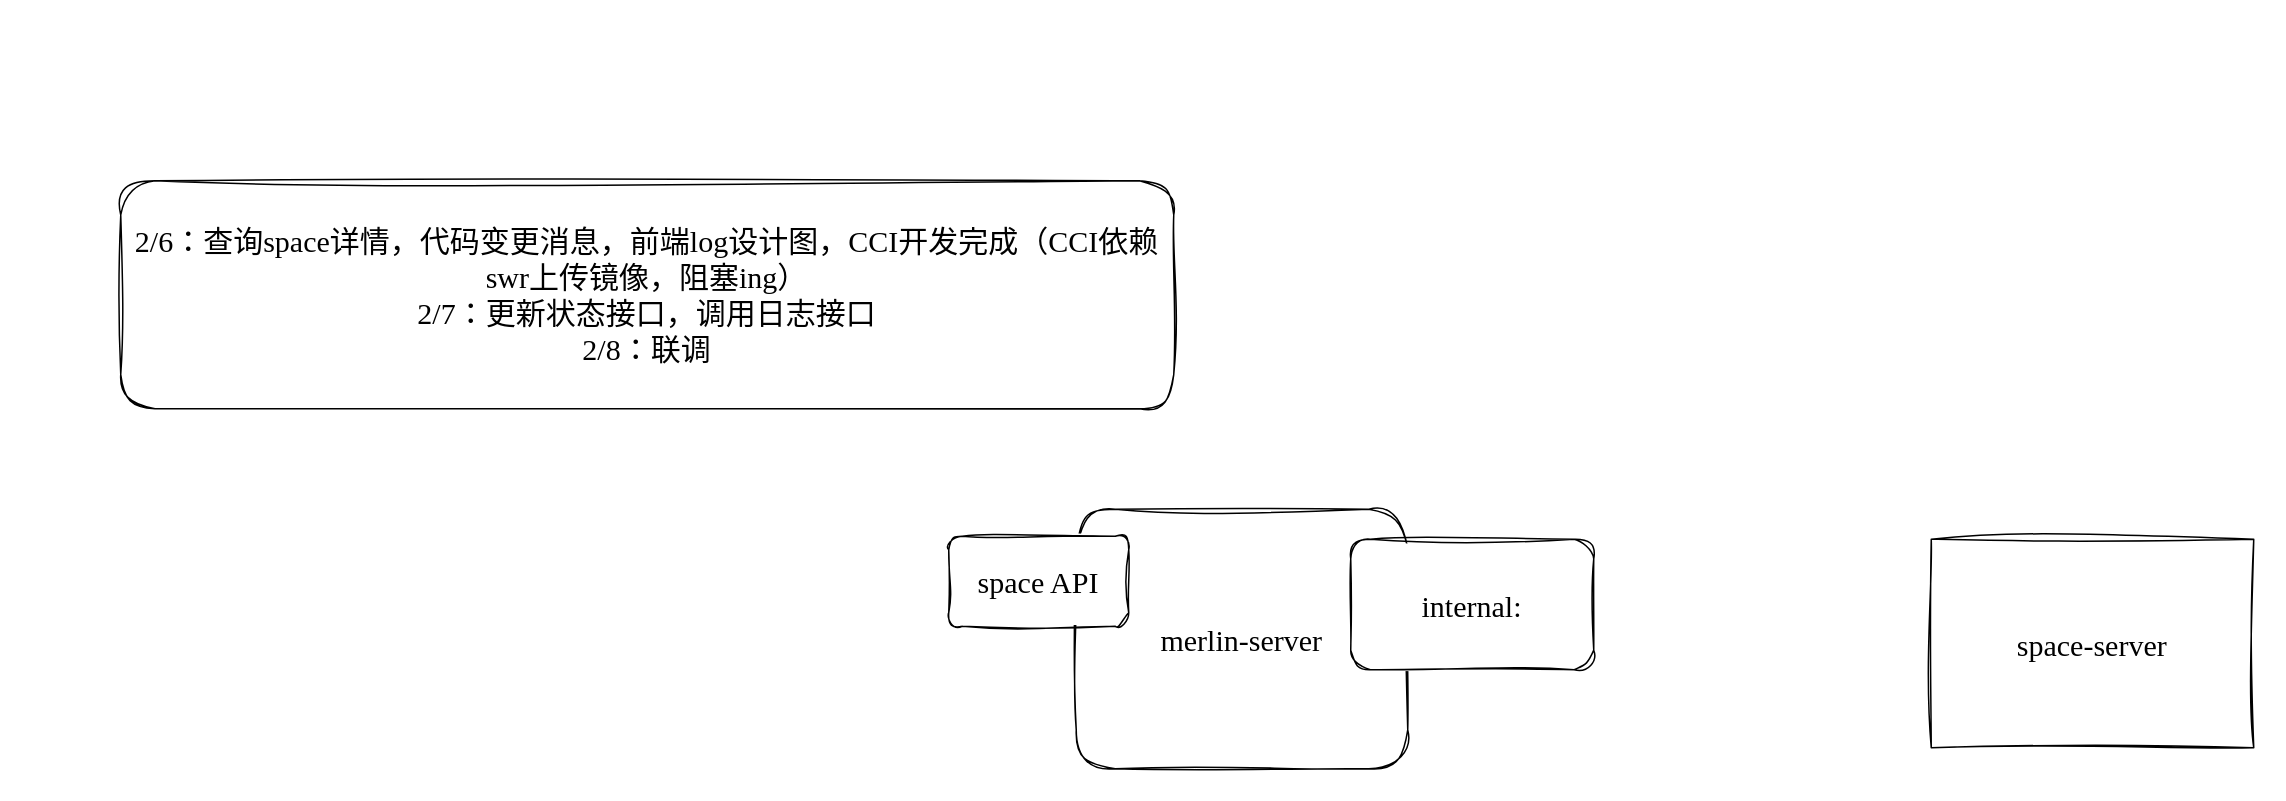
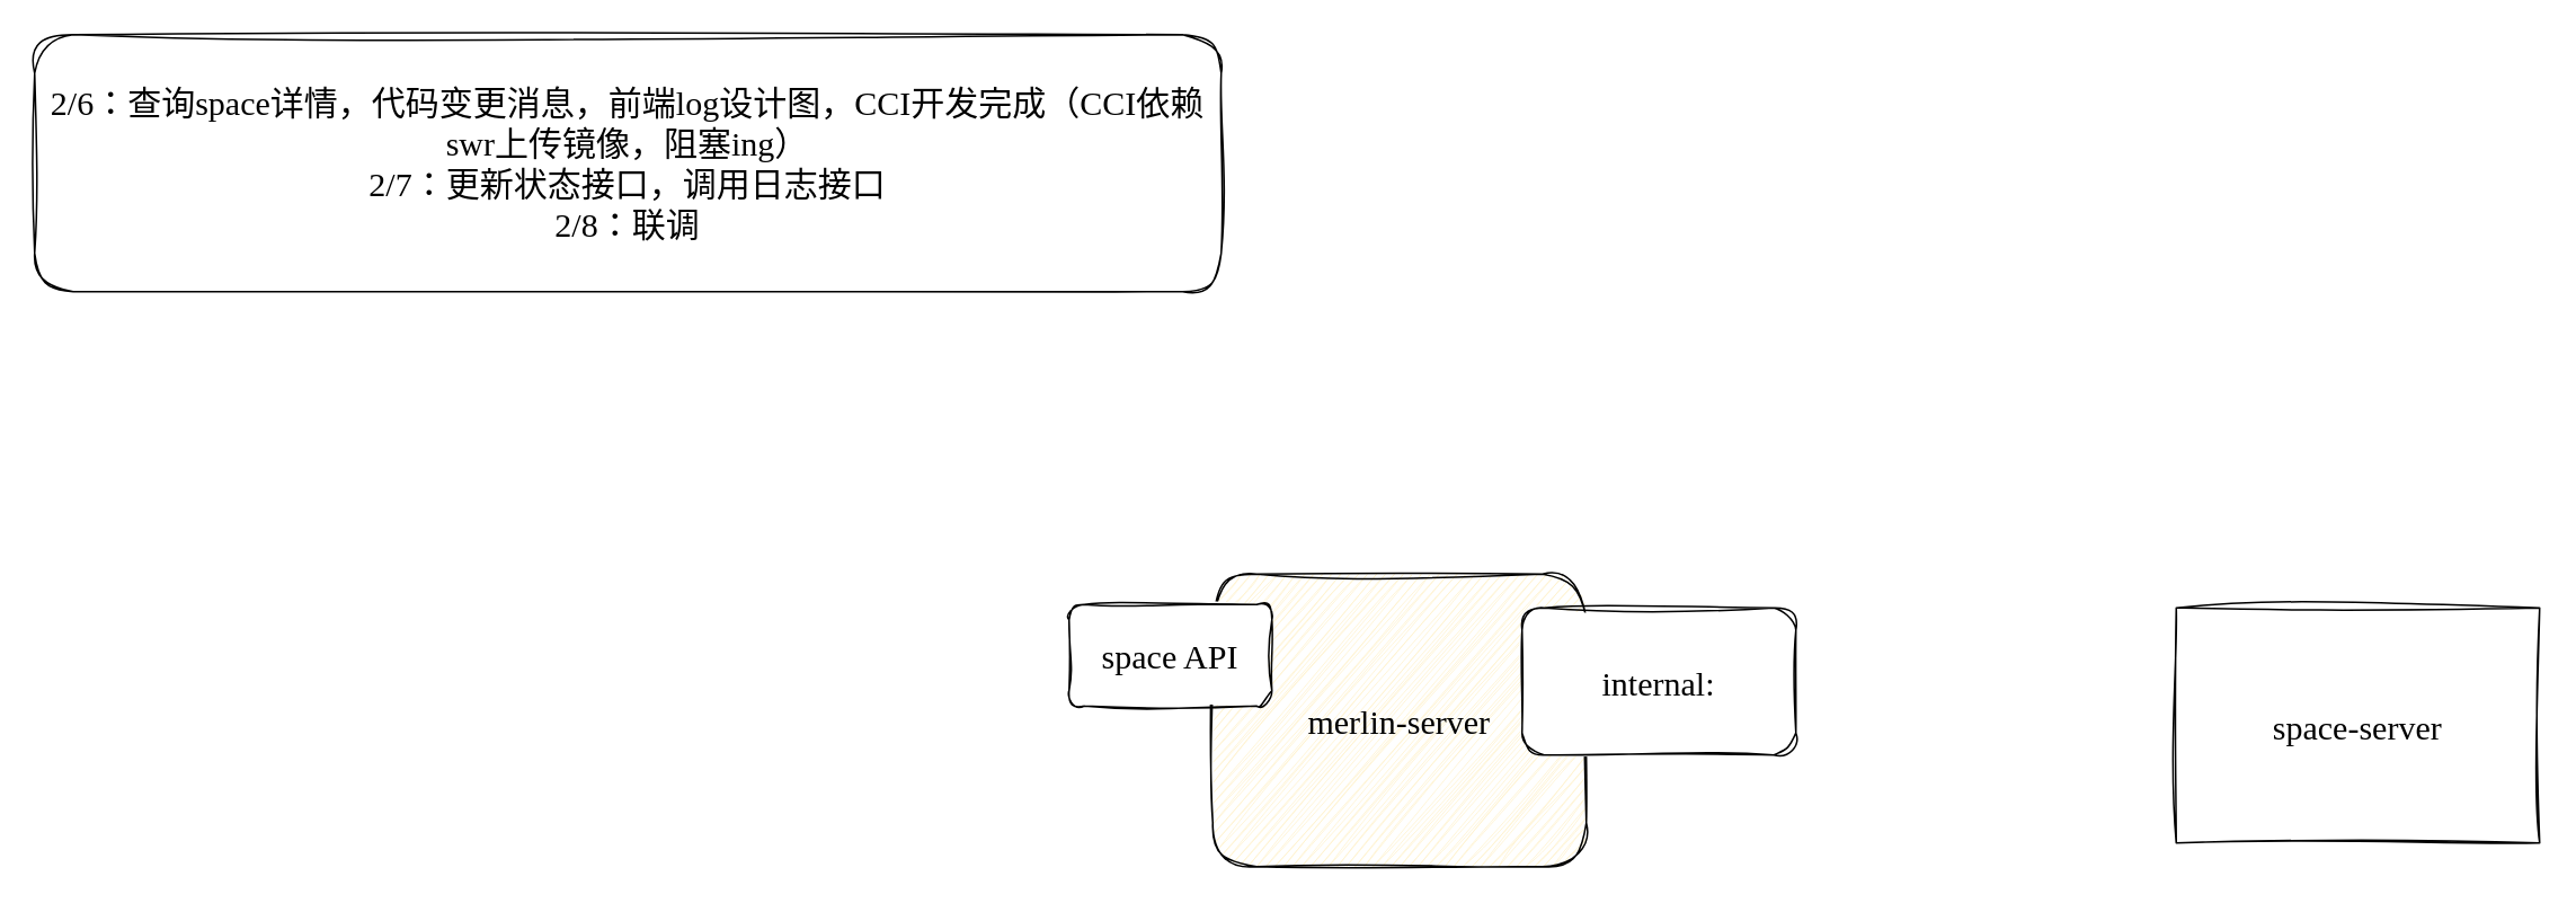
  <mxCell id="0" />
  <mxCell id="1" parent="0" />
  <mxCell id="2" value="space-server" style="whiteSpace=wrap;html=1;sketch=1;hachureGap=4;jiggle=2;curveFitting=1;fontFamily=Architects Daughter;fontSource=https%3A%2F%2Ffonts.googleapis.com%2Fcss%3Ffamily%3DArchitects%2BDaughter;fontSize=20;rounded=0;" vertex="1" parent="1"><mxGeometry x="1287" y="359" width="215" height="139" as="geometry" /></mxCell>
- <mxCell id="3" value="merlin-server" style="rounded=1;whiteSpace=wrap;html=1;sketch=1;hachureGap=4;jiggle=2;curveFitting=1;fontFamily=Architects Daughter;fontSource=https%3A%2F%2Ffonts.googleapis.com%2Fcss%3Ffamily%3DArchitects%2BDaughter;fontSize=20;" vertex="1" parent="1"><mxGeometry x="717" y="339" width="221" height="173" as="geometry" /></mxCell>
+ <mxCell id="3" value="merlin-server" style="rounded=1;whiteSpace=wrap;html=1;sketch=1;hachureGap=4;jiggle=2;curveFitting=1;fontFamily=Architects Daughter;fontSource=https%3A%2F%2Ffonts.googleapis.com%2Fcss%3Ffamily%3DArchitects%2BDaughter;fontSize=20;fillColor=#fff2cc;" vertex="1" parent="1"><mxGeometry x="717" y="339" width="221" height="173" as="geometry" /></mxCell>
  <mxCell id="4" value="internal:" style="rounded=1;whiteSpace=wrap;html=1;sketch=1;hachureGap=4;jiggle=2;curveFitting=1;fontFamily=Architects Daughter;fontSource=https%3A%2F%2Ffonts.googleapis.com%2Fcss%3Ffamily%3DArchitects%2BDaughter;fontSize=20;" vertex="1" parent="1"><mxGeometry x="900" y="359" width="162" height="87" as="geometry" /></mxCell>
  <mxCell id="5" value="space API" style="rounded=1;whiteSpace=wrap;html=1;sketch=1;hachureGap=4;jiggle=2;curveFitting=1;fontFamily=Architects Daughter;fontSource=https%3A%2F%2Ffonts.googleapis.com%2Fcss%3Ffamily%3DArchitects%2BDaughter;fontSize=20;" vertex="1" parent="1"><mxGeometry x="632" y="357" width="120" height="60" as="geometry" /></mxCell>
- <mxCell id="6" value="2/6：查询space详情，代码变更消息，前端log设计图，CCI开发完成（CCI依赖swr上传镜像，阻塞ing）&lt;br&gt;2/7：更新状态接口，调用日志接口&lt;br&gt;2/8：联调" style="rounded=1;whiteSpace=wrap;html=1;sketch=1;hachureGap=4;jiggle=2;curveFitting=1;fontFamily=Architects Daughter;fontSource=https%3A%2F%2Ffonts.googleapis.com%2Fcss%3Ffamily%3DArchitects%2BDaughter;fontSize=20;" vertex="1" parent="1"><mxGeometry x="80" y="120" width="702" height="152" as="geometry" /></mxCell>
+ <mxCell id="6" value="2/6：查询space详情，代码变更消息，前端log设计图，CCI开发完成（CCI依赖swr上传镜像，阻塞ing）&lt;br&gt;2/7：更新状态接口，调用日志接口&lt;br&gt;2/8：联调" style="rounded=1;whiteSpace=wrap;html=1;sketch=1;hachureGap=4;jiggle=2;curveFitting=1;fontFamily=Architects Daughter;fontSource=https%3A%2F%2Ffonts.googleapis.com%2Fcss%3Ffamily%3DArchitects%2BDaughter;fontSize=20;" vertex="1" parent="1"><mxGeometry x="20" y="20" width="702" height="152" as="geometry" /></mxCell>
